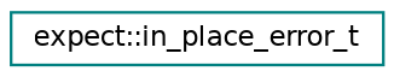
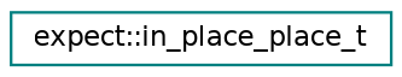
  digraph {
    rankdir=LR
-   n1 [color=teal fillcolor=white fontname=Helvetica fontsize=10 height=0.2 label="expect::in_place_error_t" shape=record style=filled width=0.4]
+   n1 [color=teal fillcolor=white fontname=Helvetica fontsize=10 height=0.2 label="expect::in_place_place_t" shape=record style=filled width=0.4]
  }
